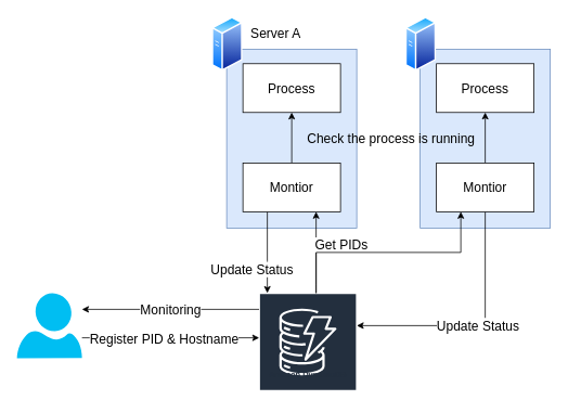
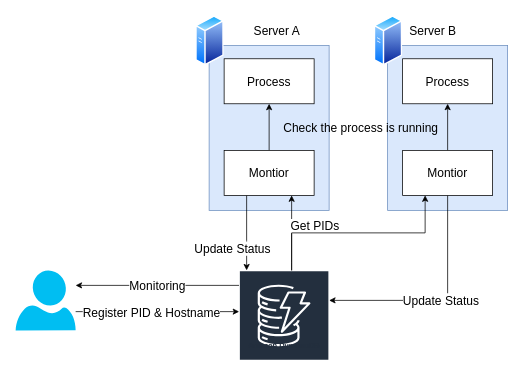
  <mxCell id="0" />
  <mxCell id="1" parent="0" />
  <mxCell id="2" value="Monitoring" style="edgeStyle=orthogonalEdgeStyle;rounded=0;orthogonalLoop=1;jettySize=auto;html=1;fontSize=16;" parent="1" source="3" target="24" edge="1"><mxGeometry relative="1" as="geometry"><Array as="points"><mxPoint x="210" y="380" /><mxPoint x="210" y="380" /></Array></mxGeometry></mxCell>
  <mxCell id="3" value="Amazon DynamoDB" style="outlineConnect=0;fontColor=#232F3E;gradientColor=none;strokeColor=#ffffff;fillColor=#232F3E;dashed=0;verticalLabelPosition=middle;verticalAlign=bottom;align=center;html=1;whiteSpace=wrap;fontSize=10;fontStyle=1;spacing=3;shape=mxgraph.aws4.productIcon;prIcon=mxgraph.aws4.dynamodb;" parent="1" vertex="1"><mxGeometry x="318" y="360" width="120" height="110" as="geometry" /></mxCell>
  <mxCell id="4" value="" style="rounded=0;whiteSpace=wrap;html=1;fillColor=#dae8fc;strokeColor=#6c8ebf;fontSize=16;" parent="1" vertex="1"><mxGeometry x="278" y="60" width="160" height="220" as="geometry" /></mxCell>
  <mxCell id="5" style="edgeStyle=orthogonalEdgeStyle;rounded=0;orthogonalLoop=1;jettySize=auto;html=1;fontSize=16;" parent="1" source="8" target="3" edge="1"><mxGeometry relative="1" as="geometry"><Array as="points"><mxPoint x="328" y="320" /><mxPoint x="328" y="320" /></Array></mxGeometry></mxCell>
  <mxCell id="6" value="Update Status" style="edgeLabel;html=1;align=center;verticalAlign=middle;resizable=0;points=[];fontSize=16;" parent="5" vertex="1" connectable="0"><mxGeometry x="-0.105" y="2" relative="1" as="geometry"><mxPoint x="-22" y="25" as="offset" /></mxGeometry></mxCell>
  <mxCell id="7" style="edgeStyle=orthogonalEdgeStyle;rounded=0;orthogonalLoop=1;jettySize=auto;html=1;" edge="1" parent="1" source="8" target="9"><mxGeometry relative="1" as="geometry" /></mxCell>
  <mxCell id="8" value="Montior" style="rounded=0;whiteSpace=wrap;html=1;fontSize=16;" parent="1" vertex="1"><mxGeometry x="298" y="200" width="120" height="60" as="geometry" /></mxCell>
  <mxCell id="9" value="Process" style="rounded=0;whiteSpace=wrap;html=1;fontSize=16;" parent="1" vertex="1"><mxGeometry x="298" y="77.86" width="120" height="60" as="geometry" /></mxCell>
  <mxCell id="10" style="edgeStyle=orthogonalEdgeStyle;rounded=0;orthogonalLoop=1;jettySize=auto;html=1;entryX=0.75;entryY=1;entryDx=0;entryDy=0;" parent="1" source="3" target="8" edge="1"><mxGeometry relative="1" as="geometry"><Array as="points"><mxPoint x="388" y="350" /><mxPoint x="388" y="350" /></Array></mxGeometry></mxCell>
  <mxCell id="11" value="Get PIDs" style="edgeLabel;html=1;align=center;verticalAlign=middle;resizable=0;points=[];fontSize=16;" parent="10" vertex="1" connectable="0"><mxGeometry x="0.137" y="1" relative="1" as="geometry"><mxPoint x="31" y="-3" as="offset" /></mxGeometry></mxCell>
  <mxCell id="12" value="" style="aspect=fixed;perimeter=ellipsePerimeter;html=1;align=center;shadow=0;dashed=0;spacingTop=3;image;image=img/lib/active_directory/generic_server.svg;fontSize=16;" parent="1" vertex="1"><mxGeometry x="260" y="20" width="38" height="67.86" as="geometry" /></mxCell>
- <mxCell id="13" value="Server A" style="text;html=1;align=center;verticalAlign=middle;resizable=0;points=[];autosize=1;strokeColor=none;fontSize=16;" parent="1" vertex="1"><mxGeometry x="298" y="30" width="80" height="20" as="geometry" /></mxCell>
+ <mxCell id="13" value="Server A" style="text;html=1;align=center;verticalAlign=middle;resizable=0;points=[];autosize=1;strokeColor=none;fontSize=16;" parent="1" vertex="1"><mxGeometry x="328" y="30" width="80" height="20" as="geometry" /></mxCell>
  <mxCell id="14" value="" style="rounded=0;whiteSpace=wrap;html=1;fillColor=#dae8fc;strokeColor=#6c8ebf;fontSize=16;" parent="1" vertex="1"><mxGeometry x="516" y="60" width="160" height="220" as="geometry" /></mxCell>
  <mxCell id="15" value="Update Status" style="edgeStyle=orthogonalEdgeStyle;rounded=0;orthogonalLoop=1;jettySize=auto;html=1;fontSize=16;" parent="1" source="17" target="3" edge="1"><mxGeometry relative="1" as="geometry"><Array as="points"><mxPoint x="596" y="400" /></Array></mxGeometry></mxCell>
  <mxCell id="16" style="edgeStyle=orthogonalEdgeStyle;rounded=0;orthogonalLoop=1;jettySize=auto;html=1;entryX=0.5;entryY=1;entryDx=0;entryDy=0;" edge="1" parent="1" source="17" target="18"><mxGeometry relative="1" as="geometry" /></mxCell>
  <mxCell id="17" value="Montior" style="rounded=0;whiteSpace=wrap;html=1;fontSize=16;" parent="1" vertex="1"><mxGeometry x="536" y="200" width="120" height="60" as="geometry" /></mxCell>
  <mxCell id="18" value="Process" style="rounded=0;whiteSpace=wrap;html=1;fontSize=16;" parent="1" vertex="1"><mxGeometry x="536" y="77.86" width="120" height="60" as="geometry" /></mxCell>
  <mxCell id="19" value="" style="aspect=fixed;perimeter=ellipsePerimeter;html=1;align=center;shadow=0;dashed=0;spacingTop=3;image;image=img/lib/active_directory/generic_server.svg;fontSize=16;" parent="1" vertex="1"><mxGeometry x="498" y="20" width="38" height="67.86" as="geometry" /></mxCell>
+ <mxCell id="20" value="Server B" style="text;html=1;align=center;verticalAlign=middle;resizable=0;points=[];autosize=1;strokeColor=none;fontSize=16;" parent="1" vertex="1"><mxGeometry x="536" y="30" width="80" height="20" as="geometry" /></mxCell>
  <mxCell id="21" style="edgeStyle=orthogonalEdgeStyle;rounded=0;orthogonalLoop=1;jettySize=auto;html=1;entryX=0.25;entryY=1;entryDx=0;entryDy=0;fontSize=16;" parent="1" source="3" target="17" edge="1"><mxGeometry relative="1" as="geometry"><Array as="points"><mxPoint x="388" y="310" /><mxPoint x="566" y="310" /></Array></mxGeometry></mxCell>
  <mxCell id="22" style="edgeStyle=orthogonalEdgeStyle;rounded=0;orthogonalLoop=1;jettySize=auto;html=1;fontSize=16;" parent="1" source="24" target="3" edge="1"><mxGeometry relative="1" as="geometry"><Array as="points"><mxPoint x="230" y="415" /><mxPoint x="230" y="415" /></Array></mxGeometry></mxCell>
  <mxCell id="23" value="Register PID &amp;amp; Hostname" style="edgeLabel;html=1;align=center;verticalAlign=middle;resizable=0;points=[];fontSize=16;" parent="22" vertex="1" connectable="0"><mxGeometry x="0.152" y="1" relative="1" as="geometry"><mxPoint x="-26" y="1" as="offset" /></mxGeometry></mxCell>
  <mxCell id="24" value="" style="verticalLabelPosition=bottom;html=1;verticalAlign=top;align=center;strokeColor=none;fillColor=#00BEF2;shape=mxgraph.azure.user;fontSize=16;" parent="1" vertex="1"><mxGeometry x="20" y="360" width="80" height="80" as="geometry" /></mxCell>
  <mxCell id="25" value="Check the process is running" style="text;html=1;align=center;verticalAlign=middle;resizable=0;points=[];autosize=1;strokeColor=none;fontSize=16;" vertex="1" parent="1"><mxGeometry x="370" y="160" width="220" height="20" as="geometry" /></mxCell>
